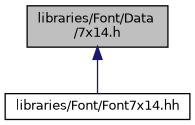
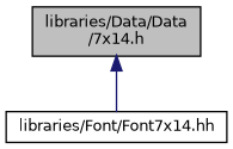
  digraph {
    node [color=black fontname=Helvetica fontsize=10 shape=record style=filled]
-   n1 [fillcolor=grey75 fontcolor=black height=0.2 label="libraries/Font/Data\l/7x14.h" width=0.4]
+   n1 [fillcolor=grey75 fontcolor=black height=0.2 label="libraries/Data/Data\l/7x14.h" width=0.4]
    n2 [fillcolor=white height=0.2 label="libraries/Font/Font7x14.hh" width=0.4]
    n1 -> n2 [color=midnightblue dir=back fontname=Helvetica fontsize=10 labelfontname=Helvetica labelfontsize=10 style=solid]
  }
